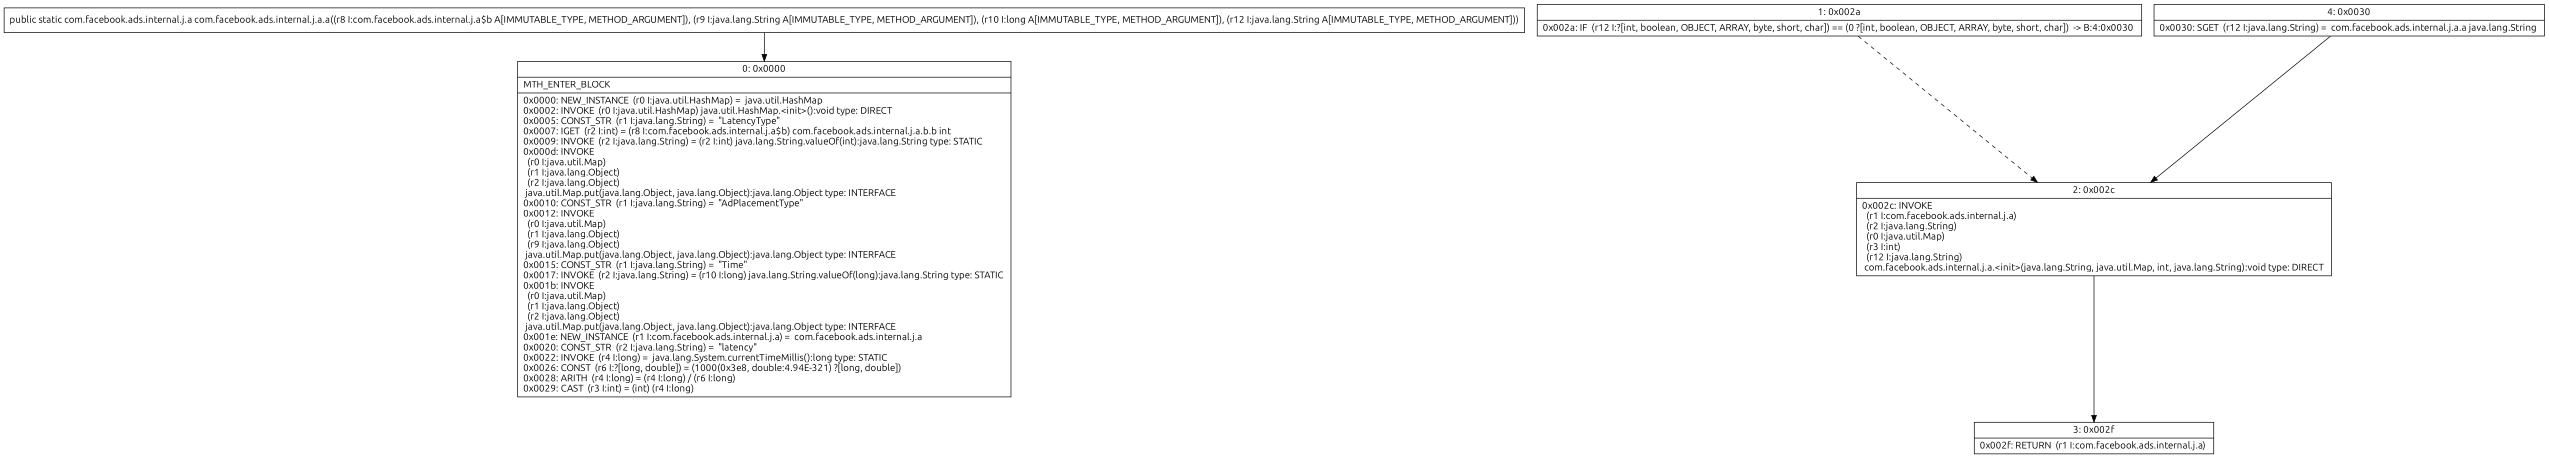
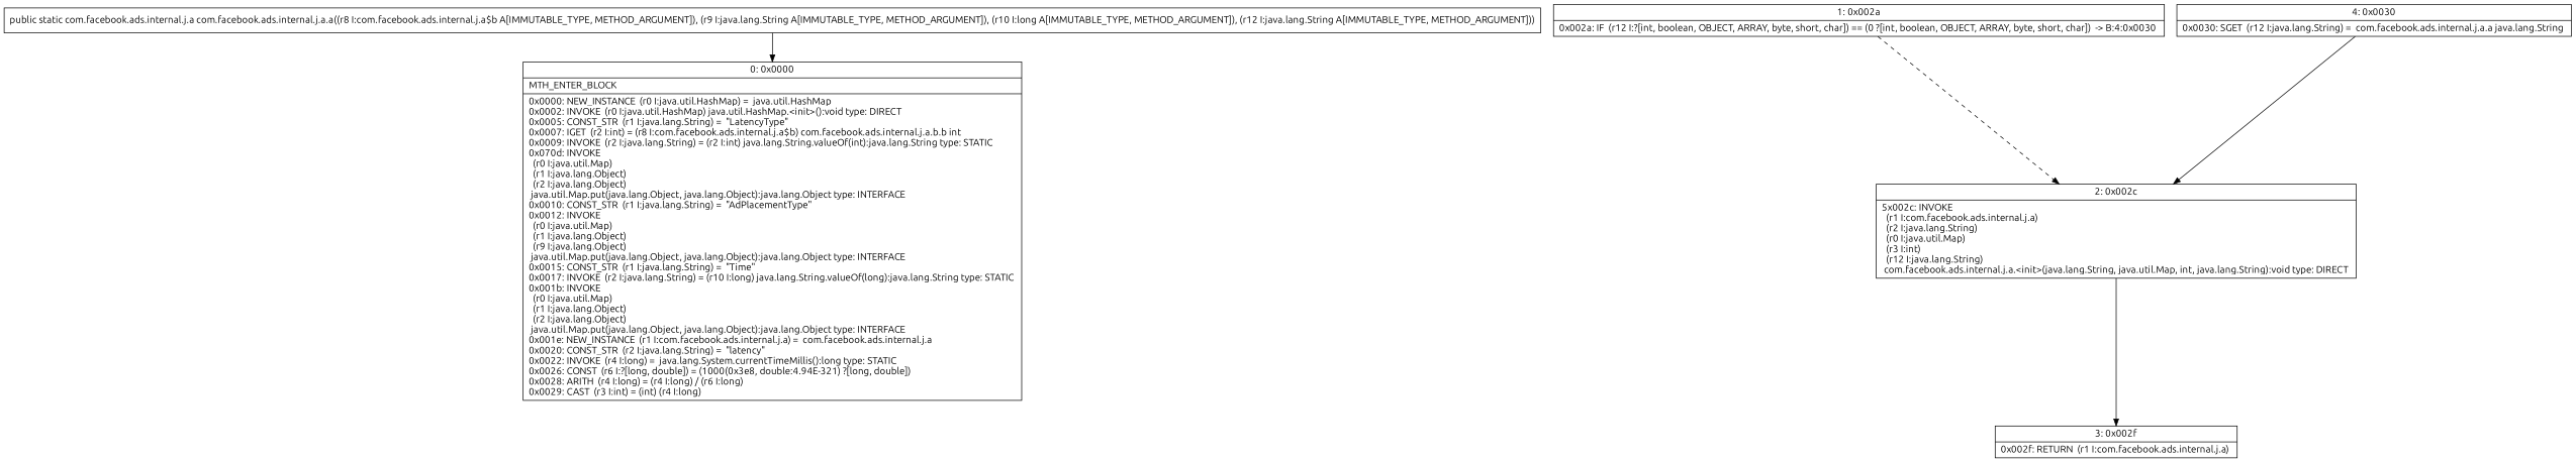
  digraph {
    fontname=Ubuntu
    node [fontname=Ubuntu shape=record]
    edge [fontname=Ubuntu]
-   n1 [label="{0\:\ 0x0000|MTH_ENTER_BLOCK\l|0x0000: NEW_INSTANCE  (r0 I:java.util.HashMap) =  java.util.HashMap \l0x0002: INVOKE  (r0 I:java.util.HashMap) java.util.HashMap.\<init\>():void type: DIRECT \l0x0005: CONST_STR  (r1 I:java.lang.String) =  \"LatencyType\" \l0x0007: IGET  (r2 I:int) = (r8 I:com.facebook.ads.internal.j.a$b) com.facebook.ads.internal.j.a.b.b int \l0x0009: INVOKE  (r2 I:java.lang.String) = (r2 I:int) java.lang.String.valueOf(int):java.lang.String type: STATIC \l0x000d: INVOKE  \l  (r0 I:java.util.Map)\l  (r1 I:java.lang.Object)\l  (r2 I:java.lang.Object)\l java.util.Map.put(java.lang.Object, java.lang.Object):java.lang.Object type: INTERFACE \l0x0010: CONST_STR  (r1 I:java.lang.String) =  \"AdPlacementType\" \l0x0012: INVOKE  \l  (r0 I:java.util.Map)\l  (r1 I:java.lang.Object)\l  (r9 I:java.lang.Object)\l java.util.Map.put(java.lang.Object, java.lang.Object):java.lang.Object type: INTERFACE \l0x0015: CONST_STR  (r1 I:java.lang.String) =  \"Time\" \l0x0017: INVOKE  (r2 I:java.lang.String) = (r10 I:long) java.lang.String.valueOf(long):java.lang.String type: STATIC \l0x001b: INVOKE  \l  (r0 I:java.util.Map)\l  (r1 I:java.lang.Object)\l  (r2 I:java.lang.Object)\l java.util.Map.put(java.lang.Object, java.lang.Object):java.lang.Object type: INTERFACE \l0x001e: NEW_INSTANCE  (r1 I:com.facebook.ads.internal.j.a) =  com.facebook.ads.internal.j.a \l0x0020: CONST_STR  (r2 I:java.lang.String) =  \"latency\" \l0x0022: INVOKE  (r4 I:long) =  java.lang.System.currentTimeMillis():long type: STATIC \l0x0026: CONST  (r6 I:?[long, double]) = (1000(0x3e8, double:4.94E\-321) ?[long, double]) \l0x0028: ARITH  (r4 I:long) = (r4 I:long) \/ (r6 I:long) \l0x0029: CAST  (r3 I:int) = (int) (r4 I:long) \l}"]
+   n1 [label="{0\:\ 0x0000|MTH_ENTER_BLOCK\l|0x0000: NEW_INSTANCE  (r0 I:java.util.HashMap) =  java.util.HashMap \l0x0002: INVOKE  (r0 I:java.util.HashMap) java.util.HashMap.\<init\>():void type: DIRECT \l0x0005: CONST_STR  (r1 I:java.lang.String) =  \"LatencyType\" \l0x0007: IGET  (r2 I:int) = (r8 I:com.facebook.ads.internal.j.a$b) com.facebook.ads.internal.j.a.b.b int \l0x0009: INVOKE  (r2 I:java.lang.String) = (r2 I:int) java.lang.String.valueOf(int):java.lang.String type: STATIC \l0x070d: INVOKE  \l  (r0 I:java.util.Map)\l  (r1 I:java.lang.Object)\l  (r2 I:java.lang.Object)\l java.util.Map.put(java.lang.Object, java.lang.Object):java.lang.Object type: INTERFACE \l0x0010: CONST_STR  (r1 I:java.lang.String) =  \"AdPlacementType\" \l0x0012: INVOKE  \l  (r0 I:java.util.Map)\l  (r1 I:java.lang.Object)\l  (r9 I:java.lang.Object)\l java.util.Map.put(java.lang.Object, java.lang.Object):java.lang.Object type: INTERFACE \l0x0015: CONST_STR  (r1 I:java.lang.String) =  \"Time\" \l0x0017: INVOKE  (r2 I:java.lang.String) = (r10 I:long) java.lang.String.valueOf(long):java.lang.String type: STATIC \l0x001b: INVOKE  \l  (r0 I:java.util.Map)\l  (r1 I:java.lang.Object)\l  (r2 I:java.lang.Object)\l java.util.Map.put(java.lang.Object, java.lang.Object):java.lang.Object type: INTERFACE \l0x001e: NEW_INSTANCE  (r1 I:com.facebook.ads.internal.j.a) =  com.facebook.ads.internal.j.a \l0x0020: CONST_STR  (r2 I:java.lang.String) =  \"latency\" \l0x0022: INVOKE  (r4 I:long) =  java.lang.System.currentTimeMillis():long type: STATIC \l0x0026: CONST  (r6 I:?[long, double]) = (1000(0x3e8, double:4.94E\-321) ?[long, double]) \l0x0028: ARITH  (r4 I:long) = (r4 I:long) \/ (r6 I:long) \l0x0029: CAST  (r3 I:int) = (int) (r4 I:long) \l}"]
    n2 [label="{1\:\ 0x002a|0x002a: IF  (r12 I:?[int, boolean, OBJECT, ARRAY, byte, short, char]) == (0 ?[int, boolean, OBJECT, ARRAY, byte, short, char])  \-\> B:4:0x0030 \l}"]
-   n3 [label="{2\:\ 0x002c|0x002c: INVOKE  \l  (r1 I:com.facebook.ads.internal.j.a)\l  (r2 I:java.lang.String)\l  (r0 I:java.util.Map)\l  (r3 I:int)\l  (r12 I:java.lang.String)\l com.facebook.ads.internal.j.a.\<init\>(java.lang.String, java.util.Map, int, java.lang.String):void type: DIRECT \l}"]
+   n3 [label="{2\:\ 0x002c|5x002c: INVOKE  \l  (r1 I:com.facebook.ads.internal.j.a)\l  (r2 I:java.lang.String)\l  (r0 I:java.util.Map)\l  (r3 I:int)\l  (r12 I:java.lang.String)\l com.facebook.ads.internal.j.a.\<init\>(java.lang.String, java.util.Map, int, java.lang.String):void type: DIRECT \l}"]
    n4 [label="{3\:\ 0x002f|0x002f: RETURN  (r1 I:com.facebook.ads.internal.j.a) \l}"]
    n5 [label="{4\:\ 0x0030|0x0030: SGET  (r12 I:java.lang.String) =  com.facebook.ads.internal.j.a.a java.lang.String \l}"]
    n6 [label="{public static com.facebook.ads.internal.j.a com.facebook.ads.internal.j.a.a((r8 I:com.facebook.ads.internal.j.a$b A[IMMUTABLE_TYPE, METHOD_ARGUMENT]), (r9 I:java.lang.String A[IMMUTABLE_TYPE, METHOD_ARGUMENT]), (r10 I:long A[IMMUTABLE_TYPE, METHOD_ARGUMENT]), (r12 I:java.lang.String A[IMMUTABLE_TYPE, METHOD_ARGUMENT])) }"]
    n2 -> n3 [style=dashed]
    n3 -> n4
    n5 -> n3
    n6 -> n1
  }
